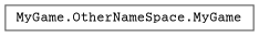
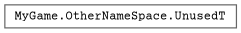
  digraph {
    rankdir=LR
    fontname="Courier Prime"
-   n1 [color=grey40 fillcolor=white fontname="Courier Prime" fontsize=10 height=0.2 label="MyGame.OtherNameSpace.MyGame" shape=box style=filled width=0.4]
+   n1 [color=grey40 fillcolor=white fontname="Courier Prime" fontsize=10 height=0.2 label="MyGame.OtherNameSpace.UnusedT" shape=box style=filled width=0.4]
  }
